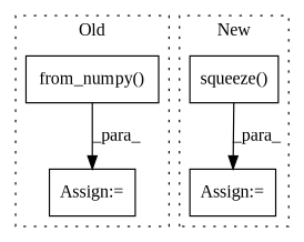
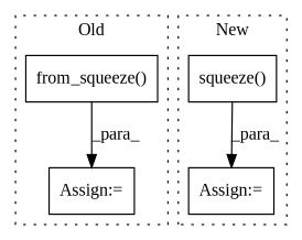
  digraph {
    fontname="Liberation Serif"
    node [a=75 shape=box fontname="Liberation Serif"]
    edge [fontname="Liberation Serif"]
-   n1 [l="17,1" label="from_numpy()" s="925,967"]
+   n1 [l="17,1" label="from_squeeze()" s="925,967"]
    n2 [a=68 l=4 label="Assign:=" s=920]
    n3 [l=17 label="squeeze()" s=735]
    n4 [a=68 l=3 label="Assign:=" s=732]
    subgraph cluster_1 {
      label=Old
      style=dotted
      n1
      n2
    }
    subgraph cluster_2 {
      label=New
      style=dotted
      n3
      n4
    }
    n1 -> n2 [label=_para_]
    n3 -> n4 [label=_para_]
  }
